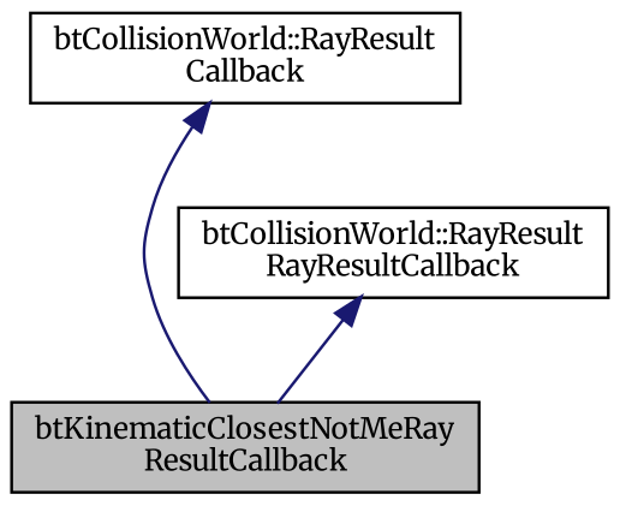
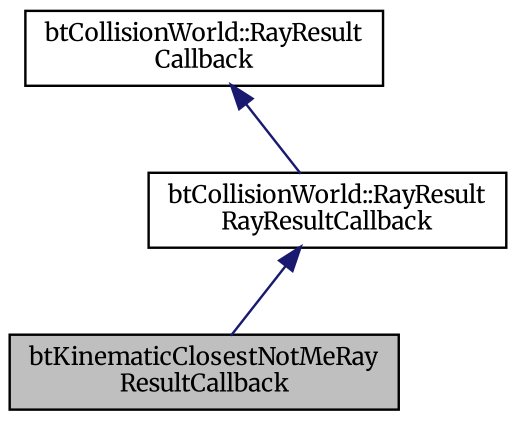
  digraph {
    fontname=Merriweather
    node [color=black fillcolor=white fontname=Merriweather fontsize=10 shape=record style=filled]
    edge [color=midnightblue dir=back fontname=Merriweather fontsize=10 labelfontname=Helvetica labelfontsize=10 style=solid]
    n1 [fillcolor=grey75 fontcolor=black height=0.2 label="btKinematicClosestNotMeRay\lResultCallback" width=0.4]
    n2 [height=0.2 label="btCollisionWorld::RayResult\lRayResultCallback" width=0.4]
    n3 [height=0.2 label="btCollisionWorld::RayResult\lCallback" width=0.4]
    n2 -> n1
-   n3 -> n1
+   n3 -> n2
  }
